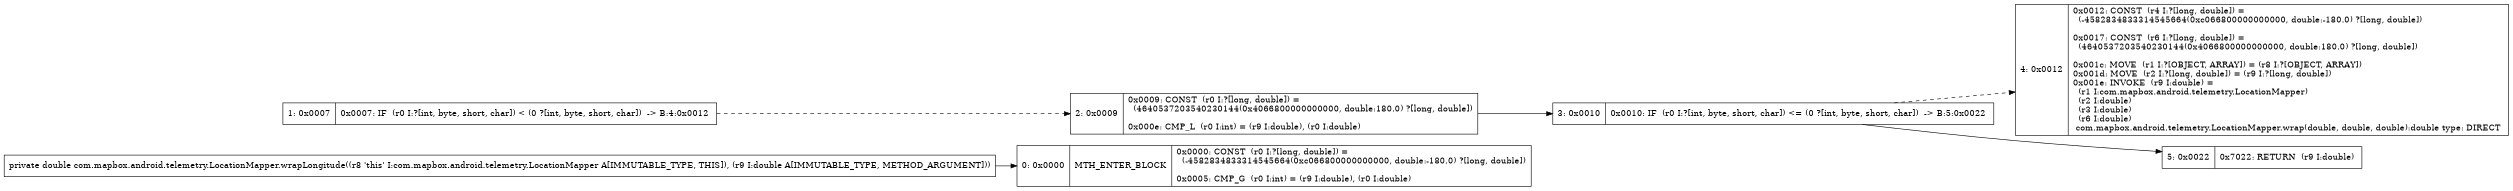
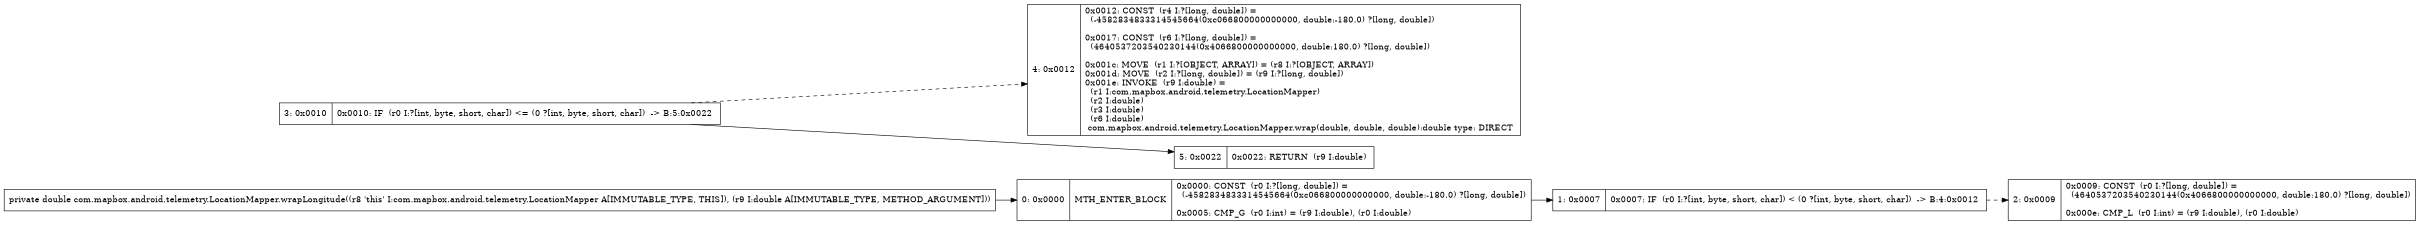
  digraph {
    rankdir=LR
    node [shape=record]
    n1 [label="{0\:\ 0x0000|MTH_ENTER_BLOCK\l|0x0000: CONST  (r0 I:?[long, double]) = \l  (\-4582834833314545664(0xc066800000000000, double:\-180.0) ?[long, double])\l \l0x0005: CMP_G  (r0 I:int) = (r9 I:double), (r0 I:double) \l}"]
    n2 [label="{1\:\ 0x0007|0x0007: IF  (r0 I:?[int, byte, short, char]) \< (0 ?[int, byte, short, char])  \-\> B:4:0x0012 \l}"]
    n3 [label="{2\:\ 0x0009|0x0009: CONST  (r0 I:?[long, double]) = \l  (4640537203540230144(0x4066800000000000, double:180.0) ?[long, double])\l \l0x000e: CMP_L  (r0 I:int) = (r9 I:double), (r0 I:double) \l}"]
    n4 [label="{3\:\ 0x0010|0x0010: IF  (r0 I:?[int, byte, short, char]) \<= (0 ?[int, byte, short, char])  \-\> B:5:0x0022 \l}"]
    n5 [label="{4\:\ 0x0012|0x0012: CONST  (r4 I:?[long, double]) = \l  (\-4582834833314545664(0xc066800000000000, double:\-180.0) ?[long, double])\l \l0x0017: CONST  (r6 I:?[long, double]) = \l  (4640537203540230144(0x4066800000000000, double:180.0) ?[long, double])\l \l0x001c: MOVE  (r1 I:?[OBJECT, ARRAY]) = (r8 I:?[OBJECT, ARRAY]) \l0x001d: MOVE  (r2 I:?[long, double]) = (r9 I:?[long, double]) \l0x001e: INVOKE  (r9 I:double) = \l  (r1 I:com.mapbox.android.telemetry.LocationMapper)\l  (r2 I:double)\l  (r3 I:double)\l  (r6 I:double)\l com.mapbox.android.telemetry.LocationMapper.wrap(double, double, double):double type: DIRECT \l}"]
-   n6 [label="{5\:\ 0x0022|0x7022: RETURN  (r9 I:double) \l}"]
+   n6 [label="{5\:\ 0x0022|0x0022: RETURN  (r9 I:double) \l}"]
    n7 [label="{private double com.mapbox.android.telemetry.LocationMapper.wrapLongitude((r8 'this' I:com.mapbox.android.telemetry.LocationMapper A[IMMUTABLE_TYPE, THIS]), (r9 I:double A[IMMUTABLE_TYPE, METHOD_ARGUMENT])) }"]
+   n1 -> n2
    n2 -> n3 [style=dashed]
-   n3 -> n4
    n4 -> n5 [style=dashed]
    n4 -> n6
    n7 -> n1
  }
